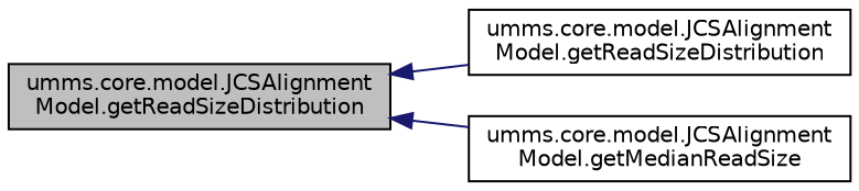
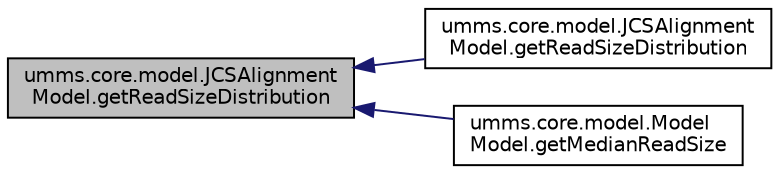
  digraph {
    rankdir=LR
    node [color=black fillcolor=white fontname=Helvetica fontsize=10 shape=record style=filled]
    edge [color=midnightblue dir=back fontname=Helvetica fontsize=10 labelfontname=Helvetica labelfontsize=10 style=solid]
    n1 [fillcolor=grey75 fontcolor=black height=0.2 label="umms.core.model.JCSAlignment\lModel.getReadSizeDistribution" width=0.4]
    n2 [height=0.2 label="umms.core.model.JCSAlignment\lModel.getReadSizeDistribution" width=0.4]
-   n3 [height=0.2 label="umms.core.model.JCSAlignment\lModel.getMedianReadSize" width=0.4]
+   n3 [height=0.2 label="umms.core.model.Model\lModel.getMedianReadSize" width=0.4]
    n1 -> n2
    n1 -> n3
  }
